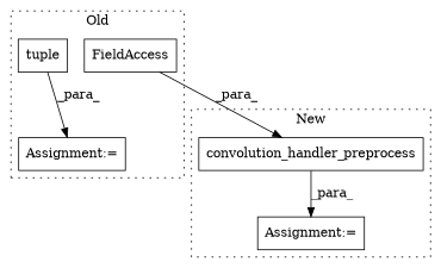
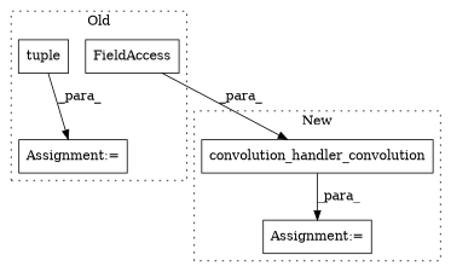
  digraph {
    node [a=32 shape=box]
    n1 [l="6,1" label=tuple s="1829,1847"]
    n2 [a=22 l=12 label=FieldAccess s=1835]
    n3 [a=7 l=1 label="Assignment:=" s=1828]
-   n4 [l="31,1" label=convolution_handler_preprocess s="5642,5741"]
+   n4 [l="31,1" label=convolution_handler_convolution s="5642,5741"]
    n5 [a=7 l=2 label="Assignment:=" s=5640]
    subgraph cluster_1 {
      label=Old
      style=dotted
      n1
      n2
      n3
    }
    subgraph cluster_2 {
      label=New
      style=dotted
      n4
      n5
    }
    n1 -> n3 [label=_para_]
    n2 -> n4 [label=_para_]
    n4 -> n5 [label=_para_]
  }
